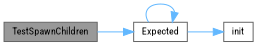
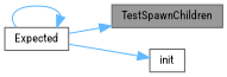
  digraph {
    fontname="Roboto Condensed"
    rankdir=LR
    node [color=grey40 fillcolor=white fontname="Roboto Condensed" fontsize=10 shape=box style=filled]
    edge [color=steelblue1 fontname="Roboto Condensed" fontsize=10 labelfontname=Helvetica labelfontsize=10 style=solid]
    n1 [color=gray40 fillcolor=grey60 fontcolor=black height=0.2 label=TestSpawnChildren width=0.4]
    n2 [height=0.2 label=Expected width=0.4]
    n3 [height=0.2 label=init width=0.4]
-   n1 -> n2
+   n2 -> n1
    n2 -> n2
    n2 -> n3
  }
